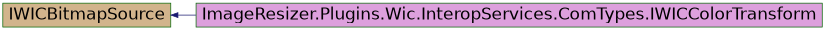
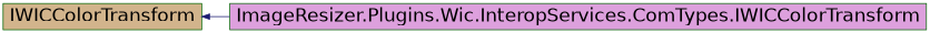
  digraph {
    rankdir=LR
    node [color=darkgreen fontname=Helvetica fontsize=24 shape=record style=filled]
    n1 [fillcolor=plum fontcolor=black height=0.2 label="ImageResizer.Plugins.Wic.InteropServices.ComTypes.IWICColorTransform" width=0.4]
-   n2 [fillcolor=tan height=0.2 label=IWICBitmapSource width=0.4]
+   n2 [fillcolor=tan height=0.2 label=IWICColorTransform width=0.4]
    n2 -> n1 [color=midnightblue dir=back fontname=Helvetica fontsize=24 labelfontname=Helvetica labelfontsize=24 style=solid]
  }
